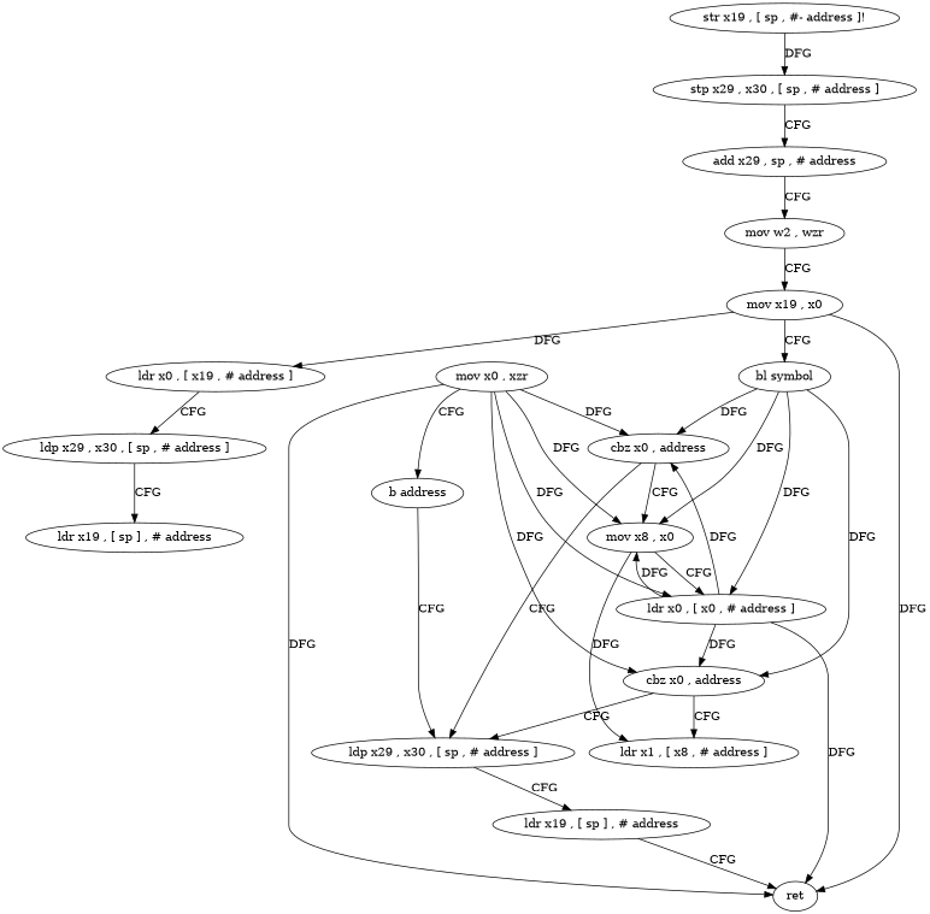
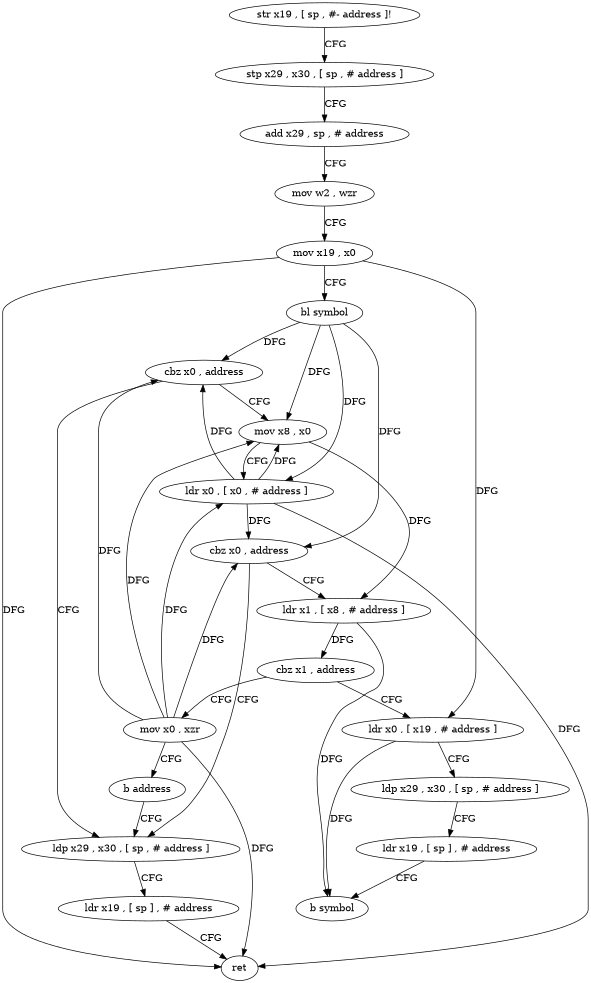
  digraph {
    n1 [label="str x19 , [ sp , #- address ]!"]
    n2 [label="stp x29 , x30 , [ sp , # address ]"]
    n3 [label="add x29 , sp , # address"]
    n4 [label="mov w2 , wzr"]
    n5 [label="mov x19 , x0"]
    n6 [label="bl symbol"]
    n7 [label="ldr x0 , [ x19 , # address ]"]
    n8 [label=ret]
    n9 [label="cbz x0 , address"]
    n10 [label="mov x8 , x0"]
    n11 [label="ldr x0 , [ x0 , # address ]"]
    n12 [label="cbz x0 , address"]
+   n13 [label="b symbol"]
    n14 [label="ldp x29 , x30 , [ sp , # address ]"]
    n15 [label="ldp x29 , x30 , [ sp , # address ]"]
    n16 [label="ldr x1 , [ x8 , # address ]"]
    n17 [label="ldr x19 , [ sp ] , # address"]
+   n18 [label="cbz x1 , address"]
    n19 [label="mov x0 , xzr"]
    n20 [label="b address"]
    n21 [label="ldr x19 , [ sp ] , # address"]
-   n1 -> n2 [label=DFG]
+   n1 -> n2 [label=CFG]
    n2 -> n3 [label=CFG]
    n3 -> n4 [label=CFG]
    n4 -> n5 [label=CFG]
    n5 -> n6 [label=CFG]
    n5 -> n7 [label=DFG]
    n5 -> n8 [label=DFG]
    n6 -> n9 [label=DFG]
    n6 -> n10 [label=DFG]
    n6 -> n11 [label=DFG]
    n6 -> n12 [label=DFG]
+   n7 -> n13 [label=DFG]
    n7 -> n14 [label=CFG]
    n9 -> n10 [label=CFG]
    n9 -> n15 [label=CFG]
    n10 -> n11 [label=CFG]
    n10 -> n16 [label=DFG]
    n11 -> n8 [label=DFG]
    n11 -> n9 [label=DFG]
    n11 -> n10 [label=DFG]
    n11 -> n12 [label=DFG]
    n12 -> n15 [label=CFG]
    n12 -> n16 [label=CFG]
    n14 -> n21 [label=CFG]
    n15 -> n17 [label=CFG]
+   n16 -> n13 [label=DFG]
+   n16 -> n18 [label=DFG]
    n17 -> n8 [label=CFG]
+   n18 -> n7 [label=CFG]
+   n18 -> n19 [label=CFG]
    n19 -> n8 [label=DFG]
    n19 -> n9 [label=DFG]
    n19 -> n10 [label=DFG]
    n19 -> n11 [label=DFG]
    n19 -> n12 [label=DFG]
    n19 -> n20 [label=CFG]
    n20 -> n15 [label=CFG]
+   n21 -> n13 [label=CFG]
  }
